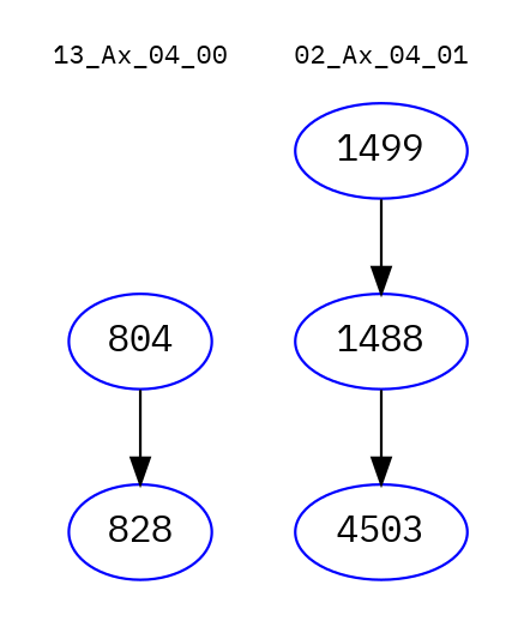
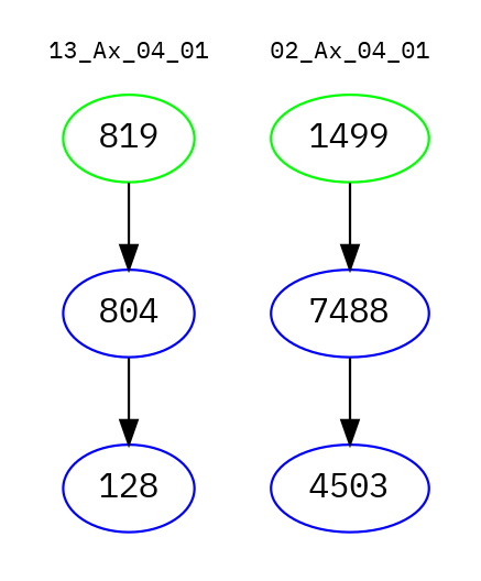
  digraph {
    fontname="IBM Plex Mono"
    node [color=blue fontname="IBM Plex Mono"]
    edge [color=black fontname="IBM Plex Mono"]
+   n1 [color=green label=819]
    n2 [label=804]
-   n3 [label=828]
-   n4 [label=1499]
-   n5 [label=1488]
+   n3 [label=128]
+   n4 [color=green label=1499]
+   n5 [label=7488]
    n6 [label=4503]
    subgraph cluster_1 {
      color=white
      fontsize=10
-     label="13_Ax_04_00"
+     label="13_Ax_04_01"
+     n1
      n2
      n3
    }
    subgraph cluster_2 {
      color=white
      fontsize=10
      label="02_Ax_04_01"
      n4
      n5
      n6
    }
+   n1 -> n2
    n2 -> n3
    n4 -> n5
    n5 -> n6
  }
